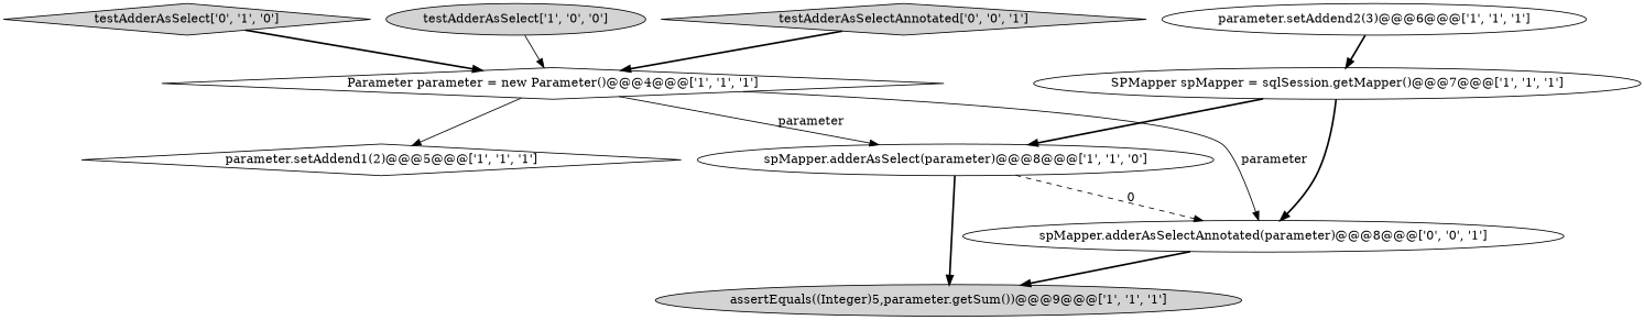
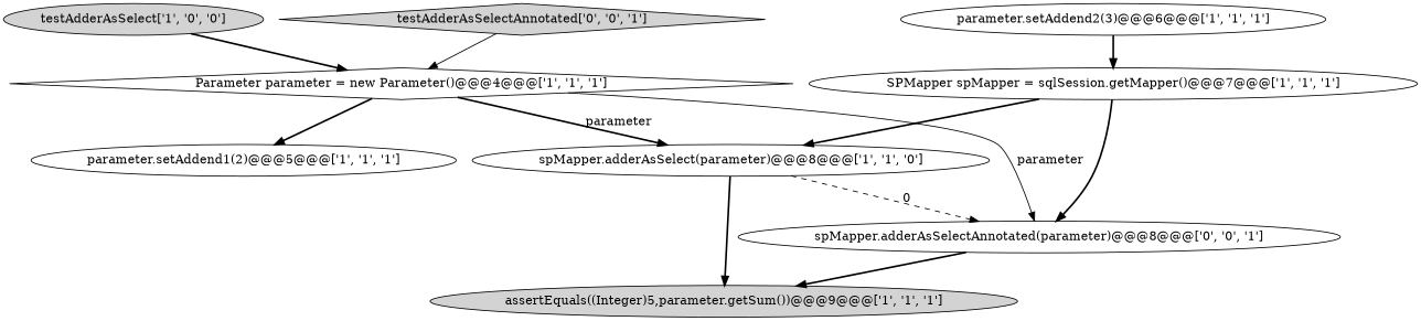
  digraph {
    node [fillcolor=white shape=ellipse style=filled]
    edge [style=bold]
    n1 [fillcolor=lightgray label="testAdderAsSelect['1', '0', '0']"]
    n2 [label="Parameter parameter = new Parameter()@@@4@@@['1', '1', '1']" shape=diamond]
    n3 [label="spMapper.adderAsSelect(parameter)@@@8@@@['1', '1', '0']"]
    n4 [label="spMapper.adderAsSelectAnnotated(parameter)@@@8@@@['0', '0', '1']"]
-   n5 [label="parameter.setAddend1(2)@@@5@@@['1', '1', '1']" shape=diamond]
+   n5 [label="parameter.setAddend1(2)@@@5@@@['1', '1', '1']"]
    n6 [label="SPMapper spMapper = sqlSession.getMapper()@@@7@@@['1', '1', '1']"]
    n7 [fillcolor=lightgray label="assertEquals((Integer)5,parameter.getSum())@@@9@@@['1', '1', '1']"]
    n8 [label="parameter.setAddend2(3)@@@6@@@['1', '1', '1']"]
    n9 [fillcolor=lightgray label="testAdderAsSelectAnnotated['0', '0', '1']" shape=diamond]
-   n10 [fillcolor=lightgray label="testAdderAsSelect['0', '1', '0']" shape=diamond]
-   n1 -> n2 [style=solid]
-   n2 -> n3 [label=parameter style=solid]
+   n1 -> n2
+   n2 -> n3 [label=parameter]
    n2 -> n4 [label=parameter style=solid]
-   n2 -> n5 [style=solid]
+   n2 -> n5
    n3 -> n4 [label=0 style=dashed]
    n3 -> n7
    n4 -> n7
    n6 -> n3
    n6 -> n4
    n8 -> n6
-   n9 -> n2
-   n10 -> n2
+   n9 -> n2 [style=solid]
  }
